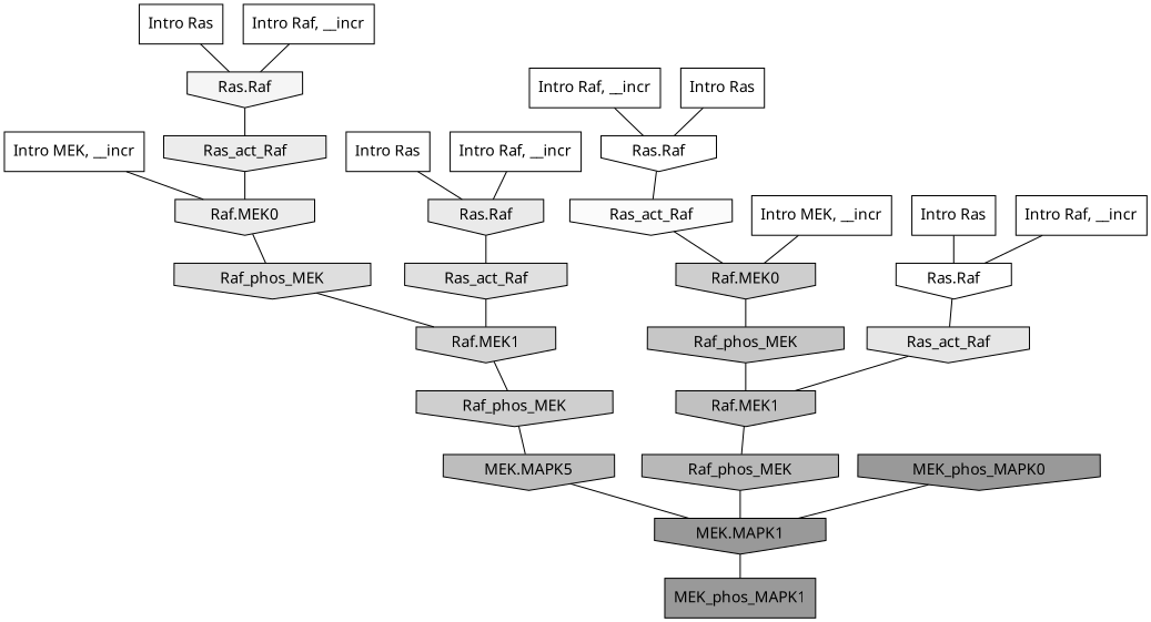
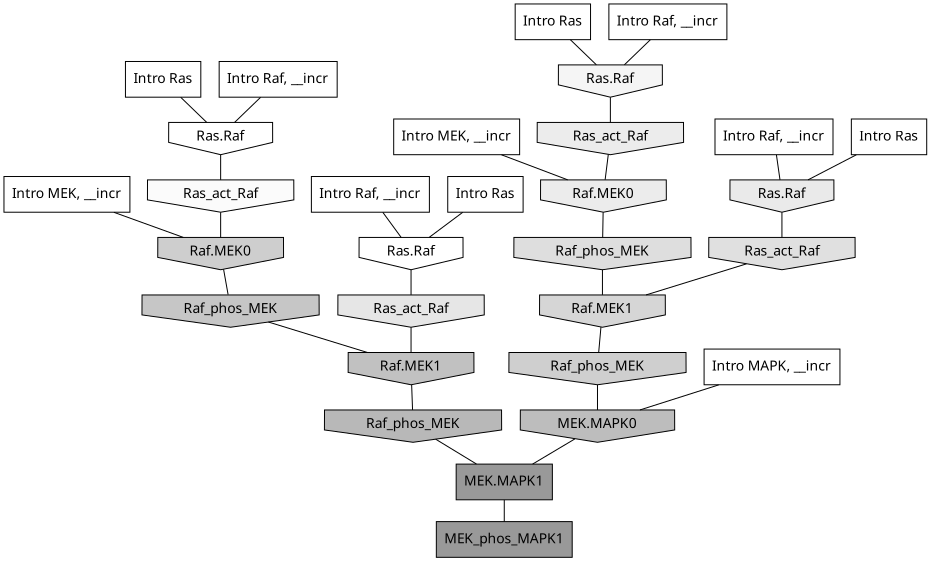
  digraph {
    rankdir=TB
    ranksep=0.30
    node [fillcolor="0.000 0.000 1.000" fontname="CMU Serif" shape=invhouse style=filled]
    edge [color="0.000 0.000 0.000" dir=none fontname="CMU Serif"]
    n1 [label="Intro Ras" shape=rectangle]
    n2 [fillcolor="0.000 0.000 0.960" label="Ras.Raf"]
    n3 [fillcolor="0.000 0.000 0.922" label=Ras_act_Raf]
    n4 [label="Intro Ras" shape=rectangle]
    n5 [label="Ras.Raf"]
    n6 [fillcolor="0.000 0.000 0.983" label=Ras_act_Raf]
    n7 [label="Intro Ras" shape=rectangle]
    n8 [label="Ras.Raf"]
    n9 [fillcolor="0.000 0.000 0.899" label=Ras_act_Raf]
    n10 [label="Intro Ras" shape=rectangle]
    n11 [fillcolor="0.000 0.000 0.915" label="Ras.Raf"]
    n12 [fillcolor="0.000 0.000 0.877" label=Ras_act_Raf]
    n13 [label="Intro Raf, __incr" shape=rectangle]
    n14 [label="Intro Raf, __incr" shape=rectangle]
    n15 [label="Intro Raf, __incr" shape=rectangle]
    n16 [label="Intro Raf, __incr" shape=rectangle]
    n17 [label="Intro MEK, __incr" shape=rectangle]
    n18 [fillcolor="0.000 0.000 0.922" label="Raf.MEK0"]
    n19 [fillcolor="0.000 0.000 0.868" label=Raf_phos_MEK]
    n20 [label="Intro MEK, __incr" shape=rectangle]
    n21 [fillcolor="0.000 0.000 0.808" label="Raf.MEK0"]
    n22 [fillcolor="0.000 0.000 0.775" label=Raf_phos_MEK]
-   n24 [fillcolor="0.000 0.000 0.742" label="MEK.MAPK5"]
-   n25 [fillcolor="0.000 0.000 0.600" label="MEK.MAPK1"]
+   n23 [label="Intro MAPK, __incr" shape=rectangle]
+   n24 [fillcolor="0.000 0.000 0.742" label="MEK.MAPK0"]
+   n25 [fillcolor="0.000 0.000 0.600" label="MEK.MAPK1" shape=box]
    n26 [fillcolor="0.000 0.000 0.755" label="Raf.MEK1"]
    n27 [fillcolor="0.000 0.000 0.838" label="Raf.MEK1"]
    n28 [fillcolor="0.000 0.000 0.722" label=Raf_phos_MEK]
    n29 [fillcolor="0.000 0.000 0.812" label=Raf_phos_MEK]
-   n30 [fillcolor="0.000 0.000 0.600" label=MEK_phos_MAPK0]
    n31 [fillcolor="0.000 0.000 0.600" label=MEK_phos_MAPK1 shape=box]
    n1 -> n2
    n2 -> n3
    n3 -> n18
    n4 -> n5
    n5 -> n6
    n6 -> n21
    n7 -> n8
    n8 -> n9
    n9 -> n26
    n10 -> n11
    n11 -> n12
    n12 -> n27
    n13 -> n2
    n14 -> n5
    n15 -> n8
    n16 -> n11
    n17 -> n18
    n18 -> n19
    n19 -> n27
    n20 -> n21
    n21 -> n22
    n22 -> n26
+   n23 -> n24
    n24 -> n25
    n25 -> n31
    n26 -> n28
    n27 -> n29
    n28 -> n25
    n29 -> n24
-   n30 -> n25
  }
